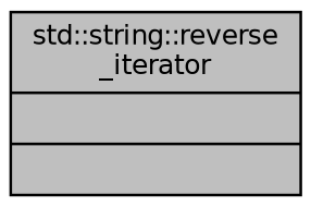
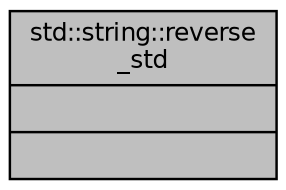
  digraph {
-   n1 [color=black fillcolor=grey75 fontcolor=black fontname=Helvetica fontsize=10 height=0.2 label="{std::string::reverse\l_iterator\n||}" shape=record style=filled width=0.4]
+   n1 [color=black fillcolor=grey75 fontcolor=black fontname=Helvetica fontsize=10 height=0.2 label="{std::string::reverse\l_std\n||}" shape=record style=filled width=0.4]
  }
